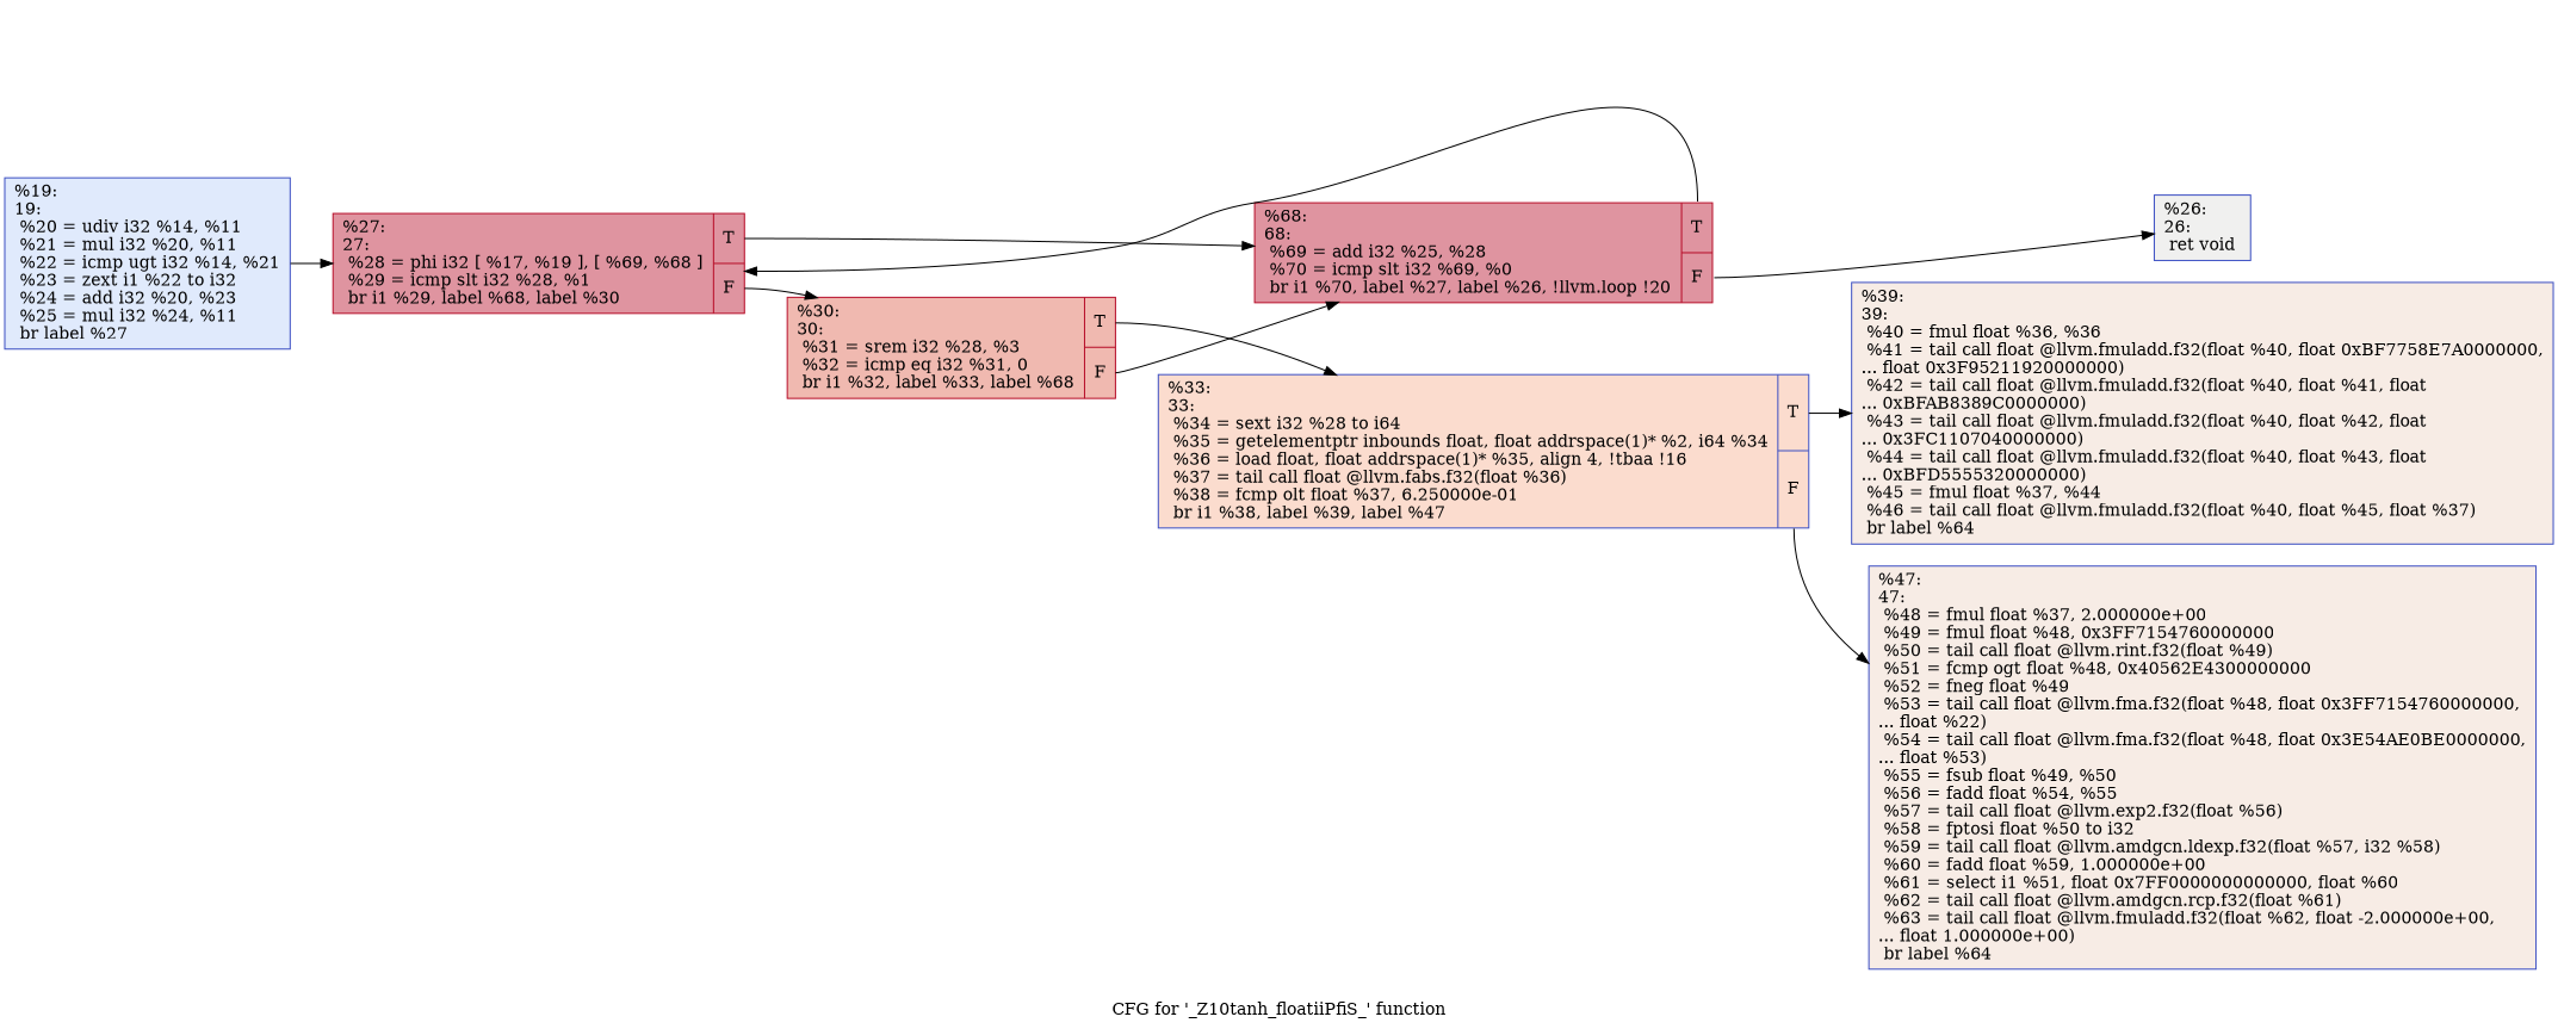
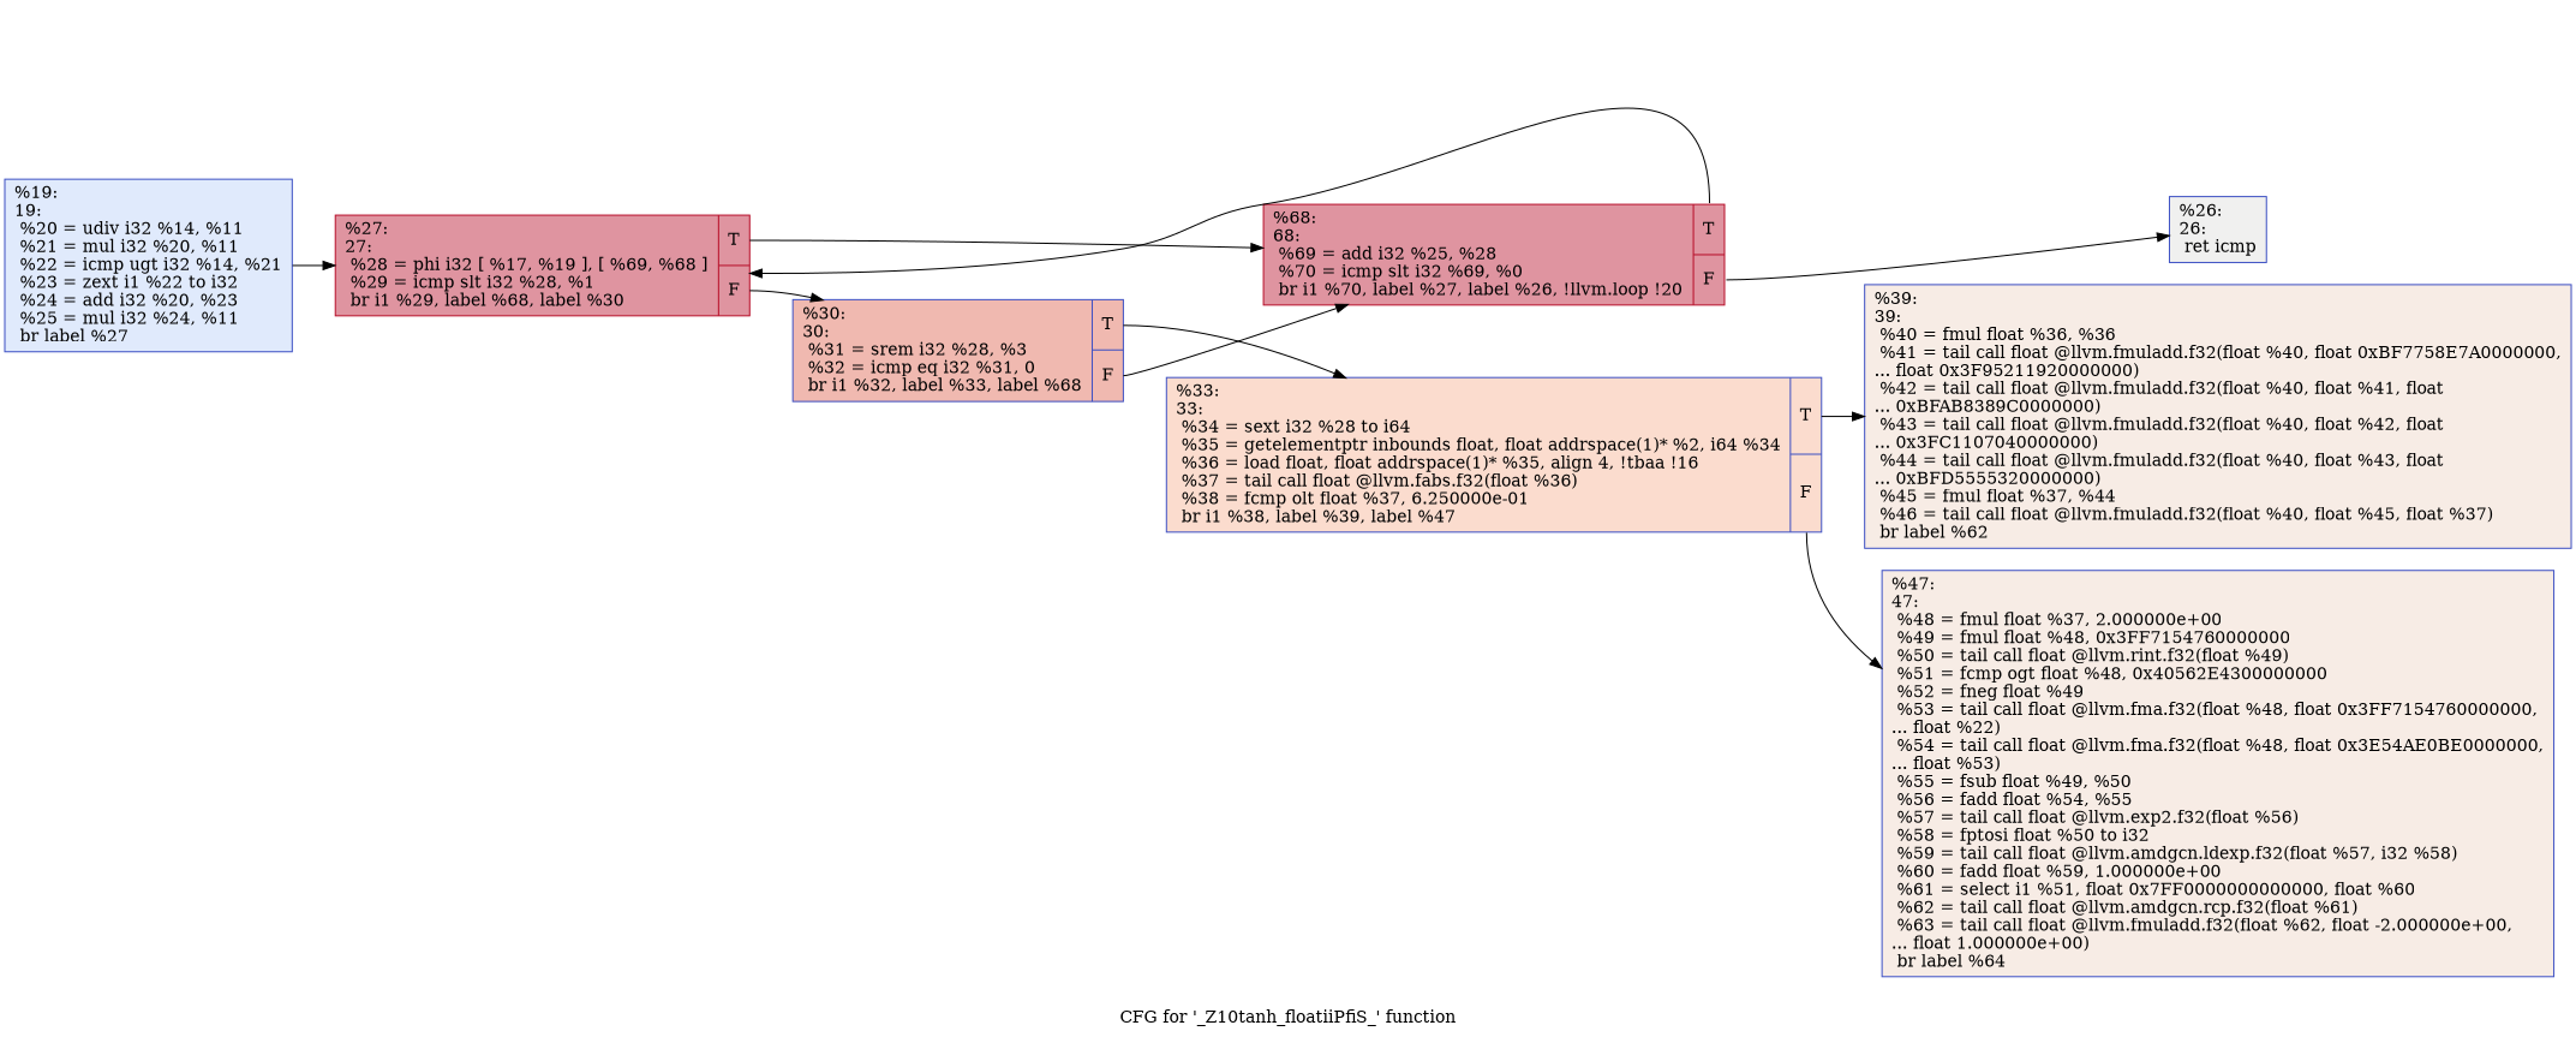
  digraph {
    label="CFG for '_Z10tanh_floatiiPfiS_' function"
    rankdir=LR
    node [color="#3d50c3ff" fillcolor="#b70d2870" shape=record style=filled]
    edge [tailport=s0]
    n1 [fillcolor="#b9d0f970" label="{%19:\l19:                                               \l  %20 = udiv i32 %14, %11\l  %21 = mul i32 %20, %11\l  %22 = icmp ugt i32 %14, %21\l  %23 = zext i1 %22 to i32\l  %24 = add i32 %20, %23\l  %25 = mul i32 %24, %11\l  br label %27\l}"]
    n2 [color="#b70d28ff" label="{%27:\l27:                                               \l  %28 = phi i32 [ %17, %19 ], [ %69, %68 ]\l  %29 = icmp slt i32 %28, %1\l  br i1 %29, label %68, label %30\l|{<s0>T|<s1>F}}"]
-   n3 [fillcolor="#dedcdb70" label="{%26:\l26:                                               \l  ret void\l}"]
+   n3 [fillcolor="#dedcdb70" label="{%26:\l26:                                               \l  ret icmp\l}"]
    n4 [color="#b70d28ff" label="{%68:\l68:                                               \l  %69 = add i32 %25, %28\l  %70 = icmp slt i32 %69, %0\l  br i1 %70, label %27, label %26, !llvm.loop !20\l|{<s0>T|<s1>F}}"]
-   n5 [color="#b70d28ff" fillcolor="#de614d70" label="{%30:\l30:                                               \l  %31 = srem i32 %28, %3\l  %32 = icmp eq i32 %31, 0\l  br i1 %32, label %33, label %68\l|{<s0>T|<s1>F}}"]
+   n5 [fillcolor="#de614d70" label="{%30:\l30:                                               \l  %31 = srem i32 %28, %3\l  %32 = icmp eq i32 %31, 0\l  br i1 %32, label %33, label %68\l|{<s0>T|<s1>F}}"]
    n6 [fillcolor="#f7af9170" label="{%33:\l33:                                               \l  %34 = sext i32 %28 to i64\l  %35 = getelementptr inbounds float, float addrspace(1)* %2, i64 %34\l  %36 = load float, float addrspace(1)* %35, align 4, !tbaa !16\l  %37 = tail call float @llvm.fabs.f32(float %36)\l  %38 = fcmp olt float %37, 6.250000e-01\l  br i1 %38, label %39, label %47\l|{<s0>T|<s1>F}}"]
-   n7 [fillcolor="#ecd3c570" label="{%39:\l39:                                               \l  %40 = fmul float %36, %36\l  %41 = tail call float @llvm.fmuladd.f32(float %40, float 0xBF7758E7A0000000,\l... float 0x3F95211920000000)\l  %42 = tail call float @llvm.fmuladd.f32(float %40, float %41, float\l... 0xBFAB8389C0000000)\l  %43 = tail call float @llvm.fmuladd.f32(float %40, float %42, float\l... 0x3FC1107040000000)\l  %44 = tail call float @llvm.fmuladd.f32(float %40, float %43, float\l... 0xBFD5555320000000)\l  %45 = fmul float %37, %44\l  %46 = tail call float @llvm.fmuladd.f32(float %40, float %45, float %37)\l  br label %64\l}"]
+   n7 [fillcolor="#ecd3c570" label="{%39:\l39:                                               \l  %40 = fmul float %36, %36\l  %41 = tail call float @llvm.fmuladd.f32(float %40, float 0xBF7758E7A0000000,\l... float 0x3F95211920000000)\l  %42 = tail call float @llvm.fmuladd.f32(float %40, float %41, float\l... 0xBFAB8389C0000000)\l  %43 = tail call float @llvm.fmuladd.f32(float %40, float %42, float\l... 0x3FC1107040000000)\l  %44 = tail call float @llvm.fmuladd.f32(float %40, float %43, float\l... 0xBFD5555320000000)\l  %45 = fmul float %37, %44\l  %46 = tail call float @llvm.fmuladd.f32(float %40, float %45, float %37)\l  br label %62\l}"]
    n8 [fillcolor="#ecd3c570" label="{%47:\l47:                                               \l  %48 = fmul float %37, 2.000000e+00\l  %49 = fmul float %48, 0x3FF7154760000000\l  %50 = tail call float @llvm.rint.f32(float %49)\l  %51 = fcmp ogt float %48, 0x40562E4300000000\l  %52 = fneg float %49\l  %53 = tail call float @llvm.fma.f32(float %48, float 0x3FF7154760000000,\l... float %22)\l  %54 = tail call float @llvm.fma.f32(float %48, float 0x3E54AE0BE0000000,\l... float %53)\l  %55 = fsub float %49, %50\l  %56 = fadd float %54, %55\l  %57 = tail call float @llvm.exp2.f32(float %56)\l  %58 = fptosi float %50 to i32\l  %59 = tail call float @llvm.amdgcn.ldexp.f32(float %57, i32 %58)\l  %60 = fadd float %59, 1.000000e+00\l  %61 = select i1 %51, float 0x7FF0000000000000, float %60\l  %62 = tail call float @llvm.amdgcn.rcp.f32(float %61)\l  %63 = tail call float @llvm.fmuladd.f32(float %62, float -2.000000e+00,\l... float 1.000000e+00)\l  br label %64\l}"]
    n1 -> n2
    n2 -> n4
    n2 -> n5 [tailport=s1]
    n4 -> n2
    n4 -> n3 [tailport=s1]
    n5 -> n4 [tailport=s1]
    n5 -> n6
    n6 -> n7
    n6 -> n8 [tailport=s1]
  }
